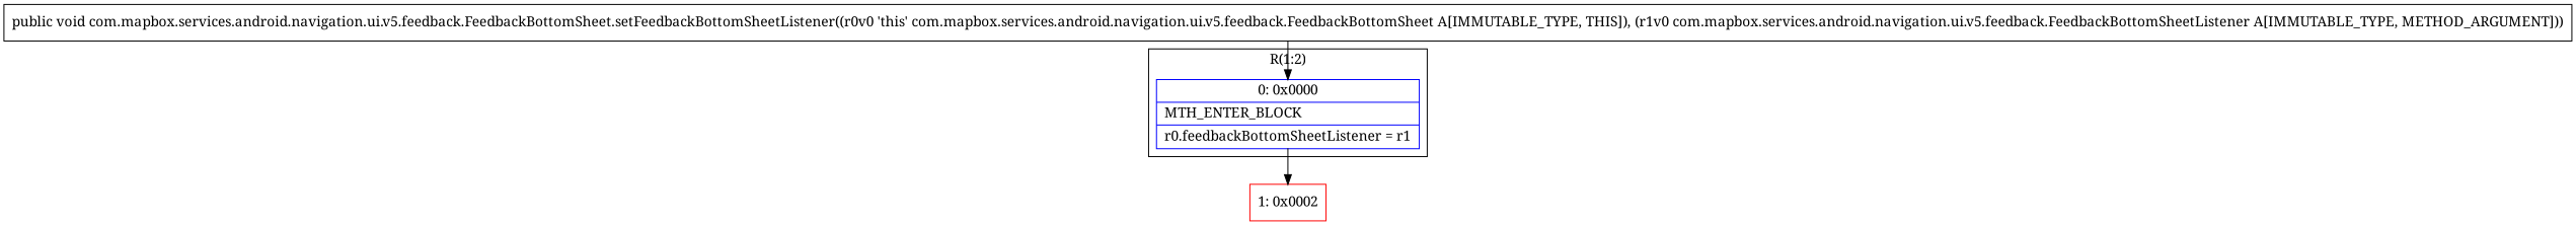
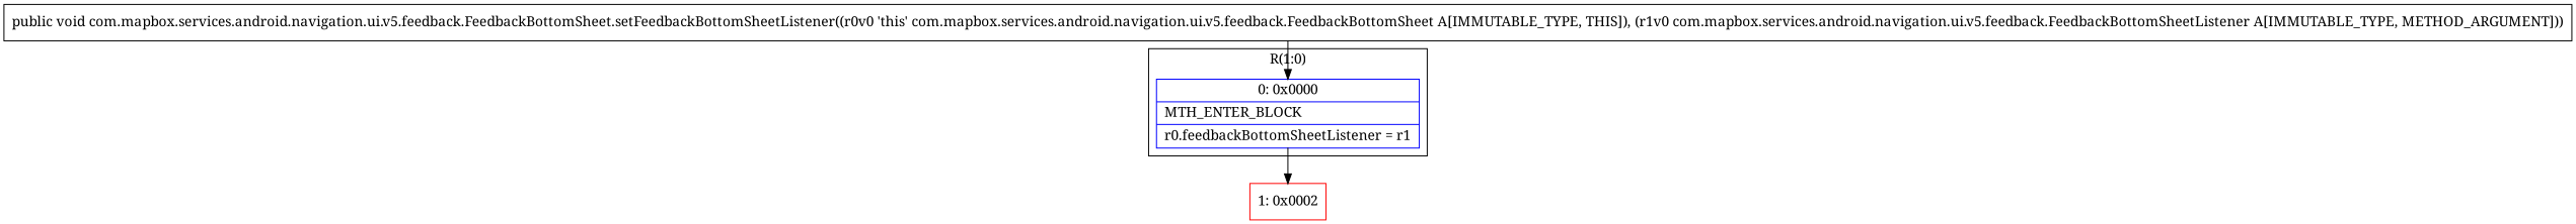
  digraph {
    fontname="Noto Serif"
    node [shape=record fontname="Noto Serif"]
    edge [fontname="Noto Serif"]
    n1 [color=blue label="{0\:\ 0x0000|MTH_ENTER_BLOCK\l|r0.feedbackBottomSheetListener = r1\l}"]
    n2 [color=red label="{1\:\ 0x0002}"]
    n3 [label="{public void com.mapbox.services.android.navigation.ui.v5.feedback.FeedbackBottomSheet.setFeedbackBottomSheetListener((r0v0 'this' com.mapbox.services.android.navigation.ui.v5.feedback.FeedbackBottomSheet A[IMMUTABLE_TYPE, THIS]), (r1v0 com.mapbox.services.android.navigation.ui.v5.feedback.FeedbackBottomSheetListener A[IMMUTABLE_TYPE, METHOD_ARGUMENT])) }"]
    subgraph cluster_1 {
-     label="R(1:2)"
+     label="R(1:0)"
      n1
    }
    n1 -> n2
    n3 -> n1
  }
